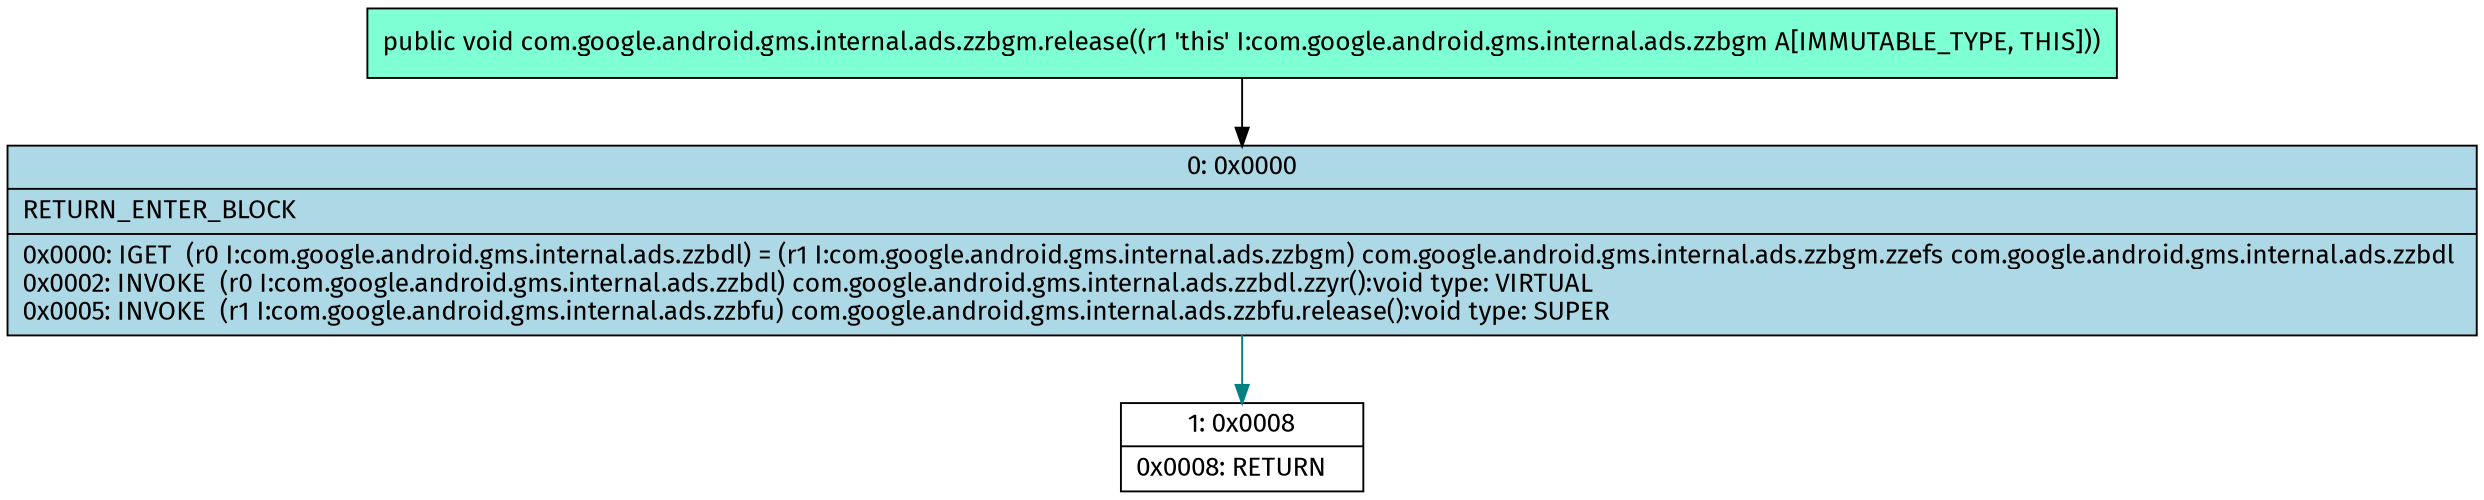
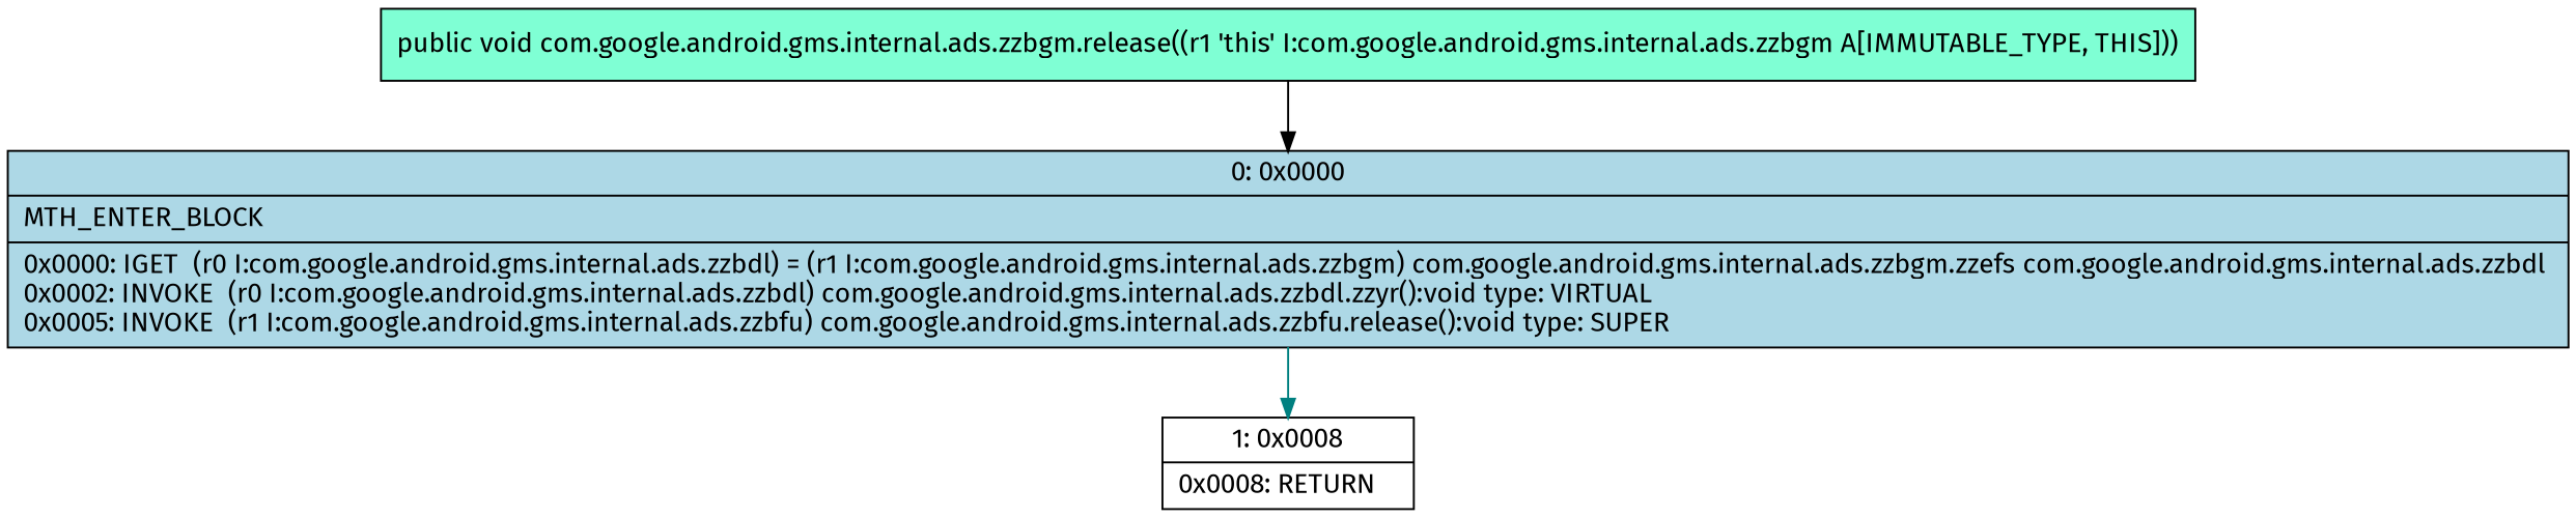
  digraph {
    fontname="Fira Sans"
    node [shape=record style=filled fontname="Fira Sans"]
    edge [fontname="Fira Sans"]
-   n1 [label="{0\:\ 0x0000|RETURN_ENTER_BLOCK\l|0x0000: IGET  (r0 I:com.google.android.gms.internal.ads.zzbdl) = (r1 I:com.google.android.gms.internal.ads.zzbgm) com.google.android.gms.internal.ads.zzbgm.zzefs com.google.android.gms.internal.ads.zzbdl \l0x0002: INVOKE  (r0 I:com.google.android.gms.internal.ads.zzbdl) com.google.android.gms.internal.ads.zzbdl.zzyr():void type: VIRTUAL \l0x0005: INVOKE  (r1 I:com.google.android.gms.internal.ads.zzbfu) com.google.android.gms.internal.ads.zzbfu.release():void type: SUPER \l}" fillcolor=lightblue]
+   n1 [label="{0\:\ 0x0000|MTH_ENTER_BLOCK\l|0x0000: IGET  (r0 I:com.google.android.gms.internal.ads.zzbdl) = (r1 I:com.google.android.gms.internal.ads.zzbgm) com.google.android.gms.internal.ads.zzbgm.zzefs com.google.android.gms.internal.ads.zzbdl \l0x0002: INVOKE  (r0 I:com.google.android.gms.internal.ads.zzbdl) com.google.android.gms.internal.ads.zzbdl.zzyr():void type: VIRTUAL \l0x0005: INVOKE  (r1 I:com.google.android.gms.internal.ads.zzbfu) com.google.android.gms.internal.ads.zzbfu.release():void type: SUPER \l}" fillcolor=lightblue]
    n2 [label="{1\:\ 0x0008|0x0008: RETURN   \l}" fillcolor=white]
    n3 [label="{public void com.google.android.gms.internal.ads.zzbgm.release((r1 'this' I:com.google.android.gms.internal.ads.zzbgm A[IMMUTABLE_TYPE, THIS])) }" fillcolor=aquamarine]
    n1 -> n2 [color=teal]
    n3 -> n1 [color=black]
  }
